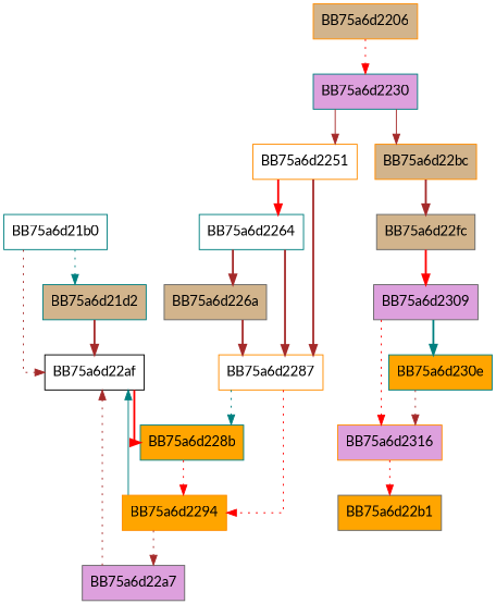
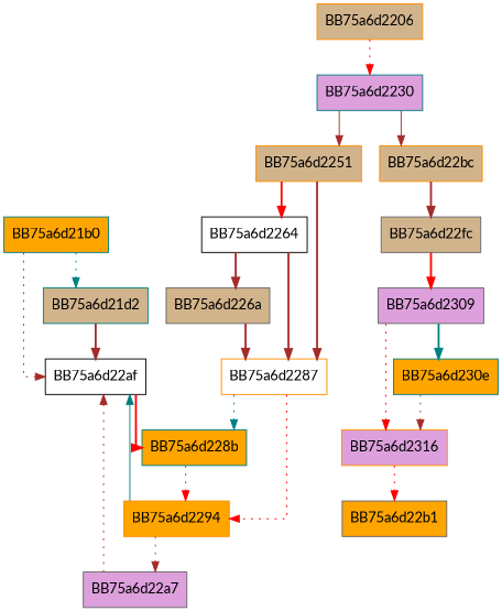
  digraph {
    fontname=Lato
    splines=ortho
    node [color=darkorange fillcolor=orange fontname=Lato shape=box style=filled]
    edge [color=brown fontname=Lato style=dotted]
-   BB75a6d21b0 [color=teal fillcolor=white]
+   BB75a6d21b0 [color=teal]
    BB75a6d22af [color=black fillcolor=white]
    BB75a6d21d2 [color=teal fillcolor=tan]
    BB75a6d228b [color=teal]
    BB75a6d22b1 [color=gray40]
    BB75a6d2230 [color=teal fillcolor=plum]
    BB75a6d22bc [fillcolor=tan]
-   BB75a6d2251 [fillcolor=white]
+   BB75a6d2251 [fillcolor=tan]
    BB75a6d2206 [fillcolor=tan]
    BB75a6d22fc [color=gray40 fillcolor=tan]
    BB75a6d2287 [fillcolor=white]
-   BB75a6d2264 [color=teal fillcolor=white]
+   BB75a6d2264 [color=black fillcolor=white]
    BB75a6d2309 [color=gray40 fillcolor=plum]
    BB75a6d2316 [fillcolor=plum]
    BB75a6d230e [color=teal]
    BB75a6d2294
    BB75a6d226a [color=gray40 fillcolor=tan]
    BB75a6d22a7 [color=gray40 fillcolor=plum]
    BB75a6d21b0 -> BB75a6d22af
    BB75a6d21b0 -> BB75a6d21d2 [color=teal]
    BB75a6d22af -> BB75a6d228b [color=red style=bold]
    BB75a6d21d2 -> BB75a6d22af [style=bold]
    BB75a6d228b -> BB75a6d2294 [color=red]
    BB75a6d2230 -> BB75a6d22bc [style=solid]
    BB75a6d2230 -> BB75a6d2251 [style=solid]
    BB75a6d22bc -> BB75a6d22fc [style=bold]
    BB75a6d2251 -> BB75a6d2287 [style=bold]
    BB75a6d2251 -> BB75a6d2264 [color=red style=bold]
    BB75a6d2206 -> BB75a6d2230 [color=red]
    BB75a6d22fc -> BB75a6d2309 [color=red style=bold]
    BB75a6d2287 -> BB75a6d228b [color=teal]
    BB75a6d2287 -> BB75a6d2294 [color=red]
    BB75a6d2264 -> BB75a6d2287 [style=bold]
    BB75a6d2264 -> BB75a6d226a [style=bold]
    BB75a6d2309 -> BB75a6d2316 [color=red]
    BB75a6d2309 -> BB75a6d230e [color=teal style=bold]
    BB75a6d2316 -> BB75a6d22b1 [color=red]
    BB75a6d230e -> BB75a6d2316
    BB75a6d2294 -> BB75a6d22af [color=teal style=solid]
    BB75a6d2294 -> BB75a6d22a7
    BB75a6d226a -> BB75a6d2287 [style=bold]
    BB75a6d22a7 -> BB75a6d22af
  }
